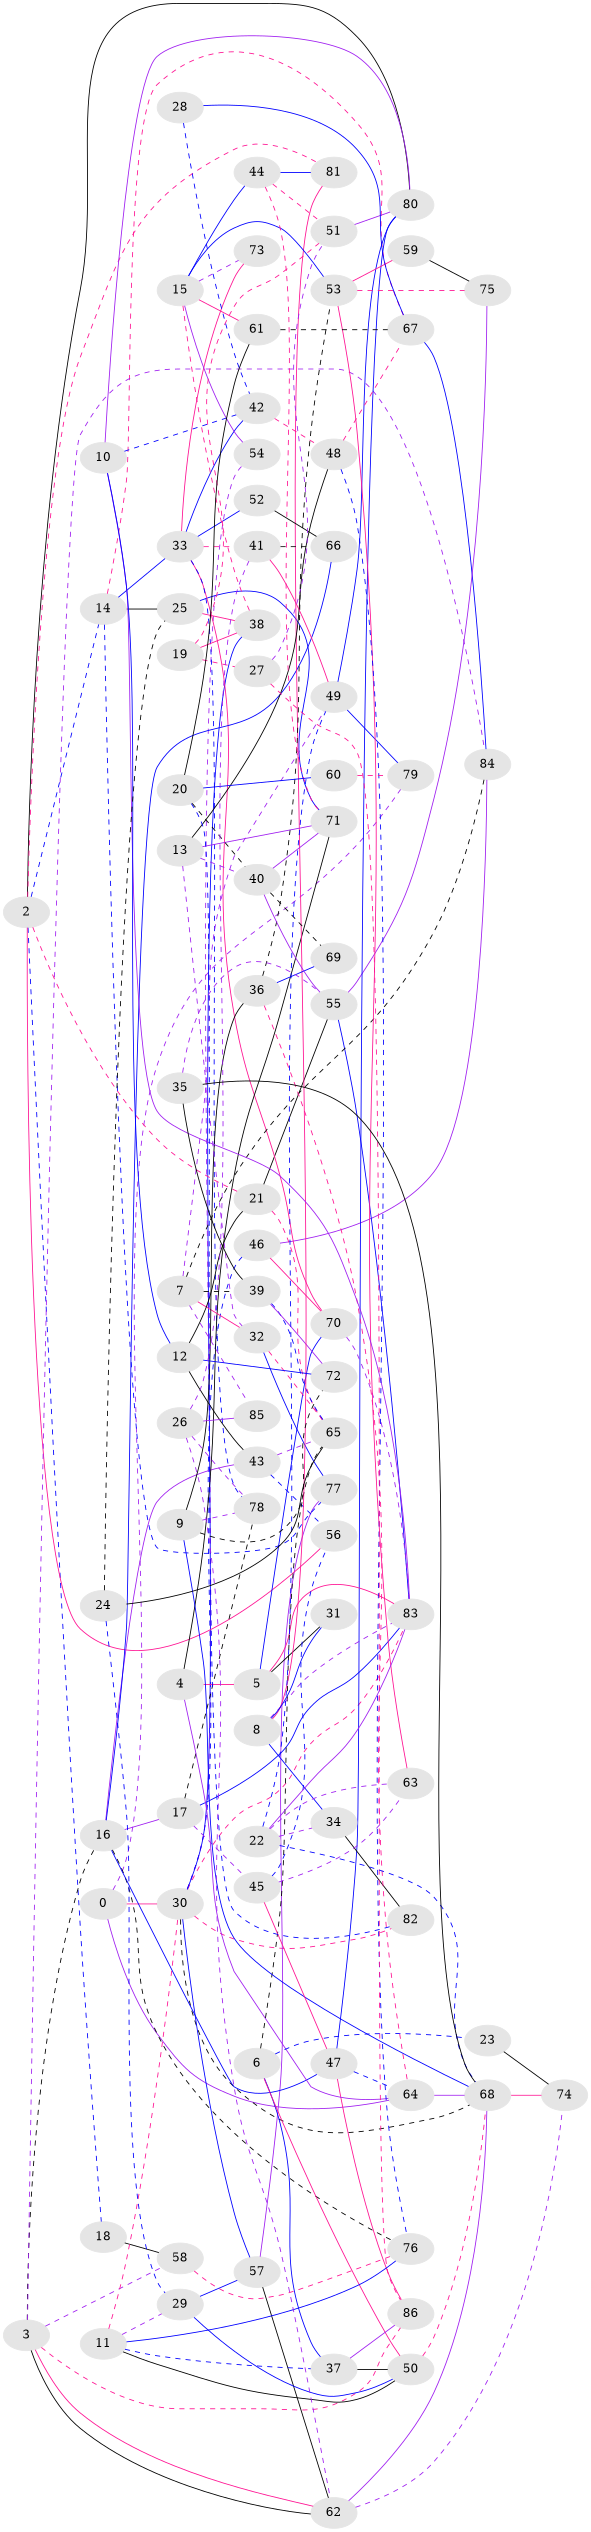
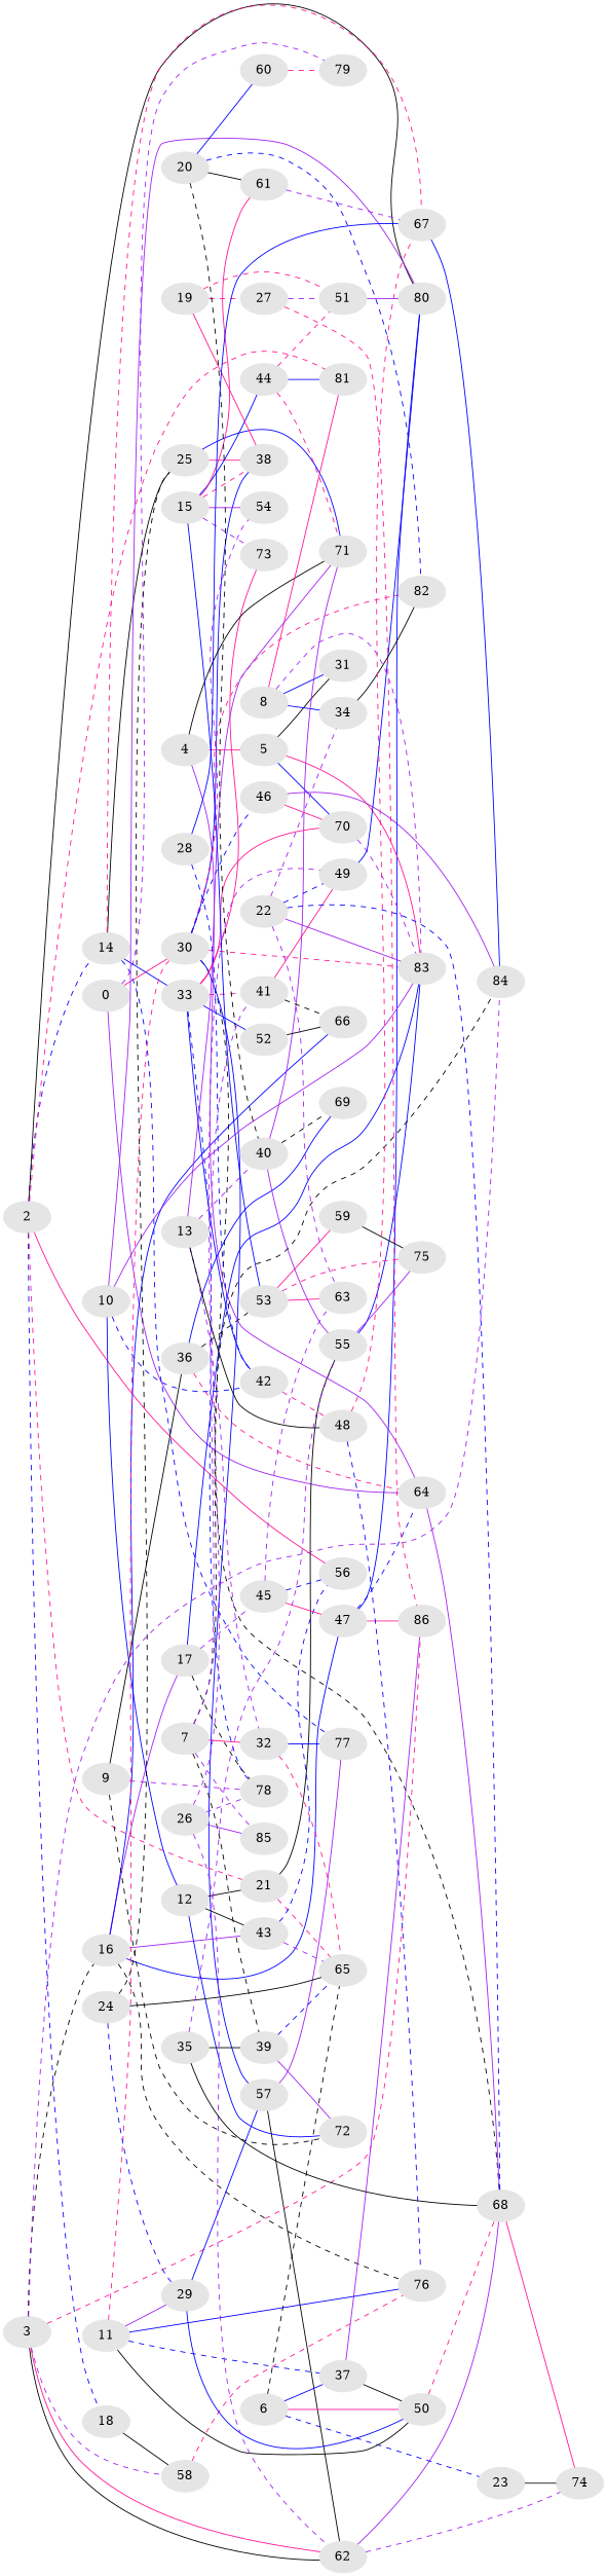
  graph {
    rankdir=LR
    node [color=gray90 style=filled]
    edge [color=blue style=solid]
    n1 [label=0]
    30
    64
    79
    83
    68
    38
    54
    82
    57
    46
    2
    14
    18
    21
    56
    80
    81
    25
    33
    67
    77
    58
    65
    55
    3
    16
    62
    84
    86
    76
    43
    17
    47
    66
    74
    4
    5
    71
    31
    70
    6
    23
    37
    50
    7
    32
    39
    49
    85
    72
    8
    34
    9
    36
    78
    53
    69
    10
    12
    42
    48
    11
    29
    13
    40
    73
    41
    52
    15
    44
    61
    51
    63
    59
    75
    45
    19
    27
    20
    60
    22
    24
    26
    28
    35
    n1 -- 30 [color=deeppink]
    n1 -- 64 [color=purple]
    n1 -- 79 [color=purple style=dashed]
    30 -- 83 [color=deeppink style=dashed]
    30 -- 68 [color=black style=dashed]
    30 -- 38
    30 -- 54 [color=purple style=dashed]
    30 -- 82 [color=deeppink style=dashed]
    30 -- 57
    30 -- 46 [style=dashed]
    64 -- 68 [color=purple]
    68 -- 74 [color=deeppink]
    57 -- 77 [color=purple]
    57 -- 62 [color=black]
    46 -- 84 [color=purple]
    46 -- 70 [color=deeppink]
    2 -- 14 [style=dashed]
    2 -- 18 [style=dashed]
    2 -- 21 [color=deeppink style=dashed]
    2 -- 56 [color=deeppink]
    2 -- 80 [color=black]
    2 -- 81 [color=deeppink style=dashed]
    14 -- 25 [color=black]
    14 -- 33
    14 -- 67 [color=deeppink style=dashed]
    14 -- 77 [style=dashed]
    18 -- 58 [color=black]
    21 -- 65 [color=deeppink style=dashed]
    21 -- 55 [color=black]
    25 -- 38 [color=deeppink]
    25 -- 71
    33 -- 70 [color=deeppink]
    33 -- 78 [style=dashed]
    33 -- 42
    33 -- 73 [color=deeppink]
    33 -- 41 [color=deeppink style=dashed]
    33 -- 52
    67 -- 84
    58 -- 76 [color=deeppink style=dashed]
    55 -- 83
    55 -- 75 [color=purple]
    3 -- 58 [color=purple style=dashed]
    3 -- 16 [color=black style=dashed]
    3 -- 62 [color=black]
    3 -- 62 [color=deeppink]
    3 -- 84 [color=purple style=dashed]
    3 -- 86 [color=deeppink style=dashed]
    16 -- 76 [color=black style=dashed]
    16 -- 43 [color=purple]
    16 -- 17 [color=purple]
    16 -- 47
    16 -- 66
    62 -- 68 [color=purple]
    62 -- 74 [color=purple style=dashed]
    43 -- 56 [style=dashed]
    43 -- 65 [color=purple style=dashed]
    17 -- 83
    17 -- 78 [color=black style=dashed]
    17 -- 45 [color=purple style=dashed]
    47 -- 64 [style=dashed]
    47 -- 80
    47 -- 86 [color=deeppink]
    4 -- 64 [color=purple]
    4 -- 5 [color=deeppink]
    4 -- 71 [color=black]
    5 -- 83 [color=deeppink]
    5 -- 31 [color=black]
    5 -- 70
    70 -- 83 [color=purple style=dashed]
    6 -- 65 [color=black style=dashed]
    6 -- 23 [style=dashed]
    6 -- 37
    6 -- 50 [color=deeppink]
    23 -- 74 [color=black]
    37 -- 86 [color=purple]
    37 -- 50 [color=black]
    50 -- 68 [color=deeppink style=dashed]
    7 -- 84 [color=black style=dashed]
    7 -- 32 [color=deeppink]
    7 -- 39 [color=black style=dashed]
    7 -- 49 [color=purple style=dashed]
    7 -- 85 [color=purple style=dashed]
    32 -- 77
    32 -- 65 [color=deeppink style=dashed]
    39 -- 65 [style=dashed]
    39 -- 72 [color=purple]
-   49 -- 79
    49 -- 80
    8 -- 83 [color=purple style=dashed]
    8 -- 81 [color=deeppink]
    8 -- 31
    8 -- 34
    34 -- 82 [color=black]
-   9 -- 68
    9 -- 72 [color=black style=dashed]
    9 -- 36 [color=black]
    9 -- 78 [color=purple style=dashed]
    36 -- 64 [color=deeppink style=dashed]
    36 -- 53 [color=black style=dashed]
    36 -- 69
    53 -- 63 [color=deeppink]
    53 -- 59 [color=deeppink]
    53 -- 75 [color=deeppink style=dashed]
    10 -- 83 [color=purple]
    10 -- 80 [color=purple]
    10 -- 12
    10 -- 42 [style=dashed]
    12 -- 21 [color=black]
    12 -- 43 [color=black]
    12 -- 72
    42 -- 48 [color=deeppink style=dashed]
    48 -- 67 [color=deeppink style=dashed]
    48 -- 76 [style=dashed]
    11 -- 30 [color=deeppink style=dashed]
    11 -- 76
    11 -- 37 [style=dashed]
    11 -- 50 [color=black]
-   11 -- 29 [color=purple style=dashed]
+   11 -- 29 [color=purple]
    29 -- 57
    29 -- 50
    13 -- 71 [color=purple]
    13 -- 32 [color=purple style=dashed]
    13 -- 48 [color=black]
    13 -- 40 [color=purple style=dashed]
    40 -- 55 [color=purple]
    40 -- 71 [color=purple]
    40 -- 69 [color=black style=dashed]
    41 -- 66 [color=black style=dashed]
    41 -- 49 [color=deeppink]
    52 -- 66 [color=black]
    15 -- 38 [color=deeppink style=dashed]
    15 -- 54 [color=purple]
    15 -- 53
    15 -- 73 [color=purple style=dashed]
    15 -- 44
    15 -- 61 [color=deeppink]
    44 -- 81
    44 -- 71 [color=deeppink style=dashed]
    44 -- 51 [color=deeppink style=dashed]
-   61 -- 67 [color=black style=dashed]
+   61 -- 67 [color=purple style=dashed]
    51 -- 80 [color=purple]
    59 -- 75 [color=black]
    45 -- 56 [style=dashed]
    45 -- 47 [color=deeppink]
    45 -- 63 [color=purple style=dashed]
    19 -- 38 [color=deeppink]
    19 -- 51 [color=deeppink style=dashed]
    19 -- 27 [color=deeppink style=dashed]
    27 -- 86 [color=deeppink style=dashed]
    27 -- 51 [color=purple style=dashed]
    20 -- 82 [style=dashed]
    20 -- 40 [color=black style=dashed]
    20 -- 61 [color=black]
    20 -- 60
    60 -- 79 [color=deeppink style=dashed]
    22 -- 83 [color=purple]
    22 -- 68 [style=dashed]
    22 -- 49 [style=dashed]
    22 -- 34 [color=purple style=dashed]
    22 -- 63 [color=purple style=dashed]
    24 -- 25 [color=black style=dashed]
    24 -- 65 [color=black]
    24 -- 29 [style=dashed]
    26 -- 62 [color=purple style=dashed]
    26 -- 85 [color=purple]
    26 -- 78 [color=purple style=dashed]
    26 -- 41 [color=purple style=dashed]
    28 -- 67
    28 -- 42 [style=dashed]
    35 -- 68 [color=black]
    35 -- 55 [color=purple style=dashed]
    35 -- 39 [color=black]
  }
